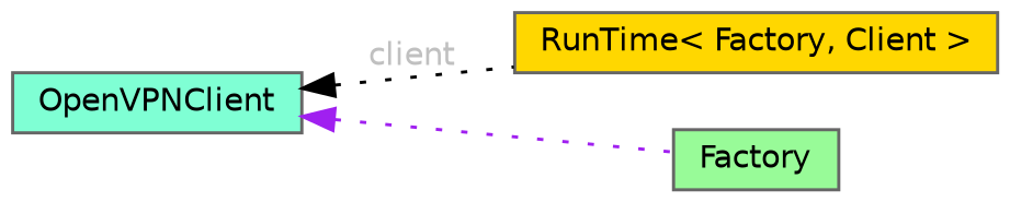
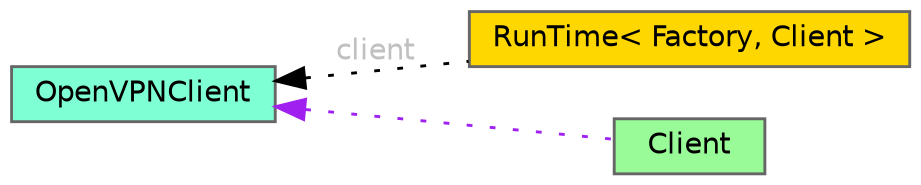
  digraph {
    rankdir=LR
    node [color=gray40 fontname=Helvetica fontsize=10 shape=box style=filled]
    edge [dir=back fontname=Helvetica fontsize=10 labelfontname=Helvetica labelfontsize=10 style=dotted]
    n1 [fillcolor=gold fontcolor=black height=0.2 label="RunTime\< Factory, Client \>" width=0.4]
-   n2 [fillcolor=palegreen height=0.2 label=Factory width=0.4]
+   n2 [fillcolor=palegreen height=0.2 label=Client width=0.4]
    n3 [fillcolor=aquamarine height=0.2 label=OpenVPNClient width=0.4]
    n3 -> n1 [color=black fontcolor=grey label=" client"]
    n3 -> n2 [color=purple]
  }
